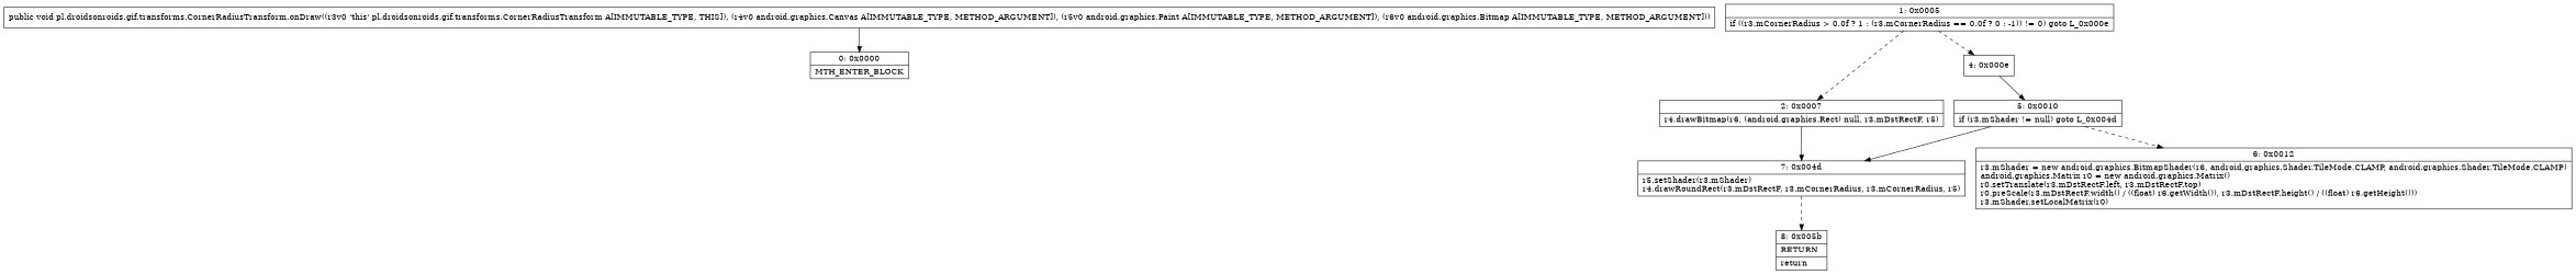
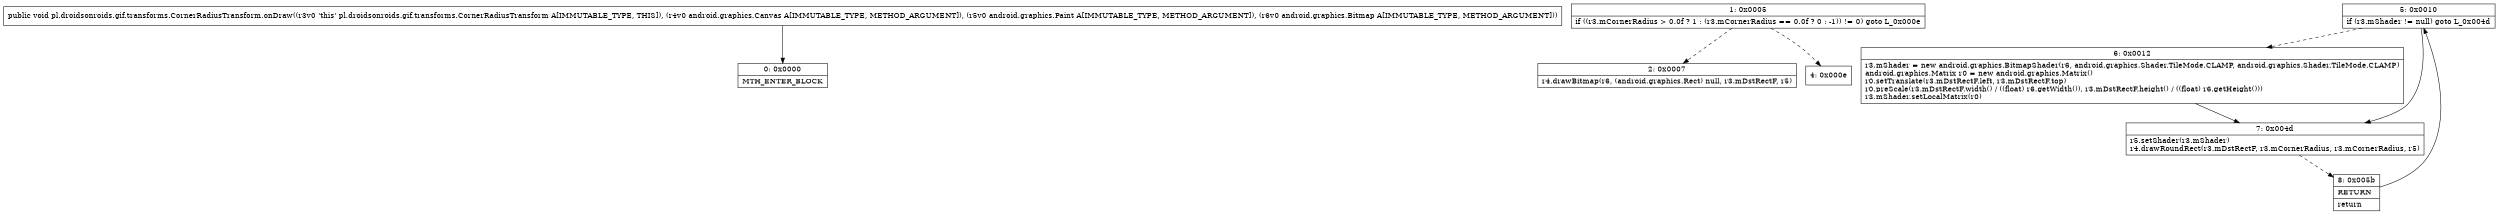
  digraph {
    node [shape=record]
    n1 [label="{0\:\ 0x0000|MTH_ENTER_BLOCK\l}"]
    n2 [label="{1\:\ 0x0005|if ((r3.mCornerRadius \> 0.0f ? 1 : (r3.mCornerRadius == 0.0f ? 0 : \-1)) != 0) goto L_0x000e\l}"]
    n3 [label="{2\:\ 0x0007|r4.drawBitmap(r6, (android.graphics.Rect) null, r3.mDstRectF, r5)\l}"]
    n4 [label="{4\:\ 0x000e}"]
    n5 [label="{5\:\ 0x0010|if (r3.mShader != null) goto L_0x004d\l}"]
    n6 [label="{6\:\ 0x0012|r3.mShader = new android.graphics.BitmapShader(r6, android.graphics.Shader.TileMode.CLAMP, android.graphics.Shader.TileMode.CLAMP)\landroid.graphics.Matrix r0 = new android.graphics.Matrix()\lr0.setTranslate(r3.mDstRectF.left, r3.mDstRectF.top)\lr0.preScale(r3.mDstRectF.width() \/ ((float) r6.getWidth()), r3.mDstRectF.height() \/ ((float) r6.getHeight()))\lr3.mShader.setLocalMatrix(r0)\l}"]
    n7 [label="{7\:\ 0x004d|r5.setShader(r3.mShader)\lr4.drawRoundRect(r3.mDstRectF, r3.mCornerRadius, r3.mCornerRadius, r5)\l}"]
    n8 [label="{8\:\ 0x005b|RETURN\l|return\l}"]
    n9 [label="{public void pl.droidsonroids.gif.transforms.CornerRadiusTransform.onDraw((r3v0 'this' pl.droidsonroids.gif.transforms.CornerRadiusTransform A[IMMUTABLE_TYPE, THIS]), (r4v0 android.graphics.Canvas A[IMMUTABLE_TYPE, METHOD_ARGUMENT]), (r5v0 android.graphics.Paint A[IMMUTABLE_TYPE, METHOD_ARGUMENT]), (r6v0 android.graphics.Bitmap A[IMMUTABLE_TYPE, METHOD_ARGUMENT])) }"]
    n2 -> n3 [style=dashed]
    n2 -> n4 [style=dashed]
-   n4 -> n5
+   n8 -> n5
    n5 -> n6 [style=dashed]
    n5 -> n7
-   n3 -> n7
+   n6 -> n7
    n7 -> n8 [style=dashed]
    n9 -> n1
  }
